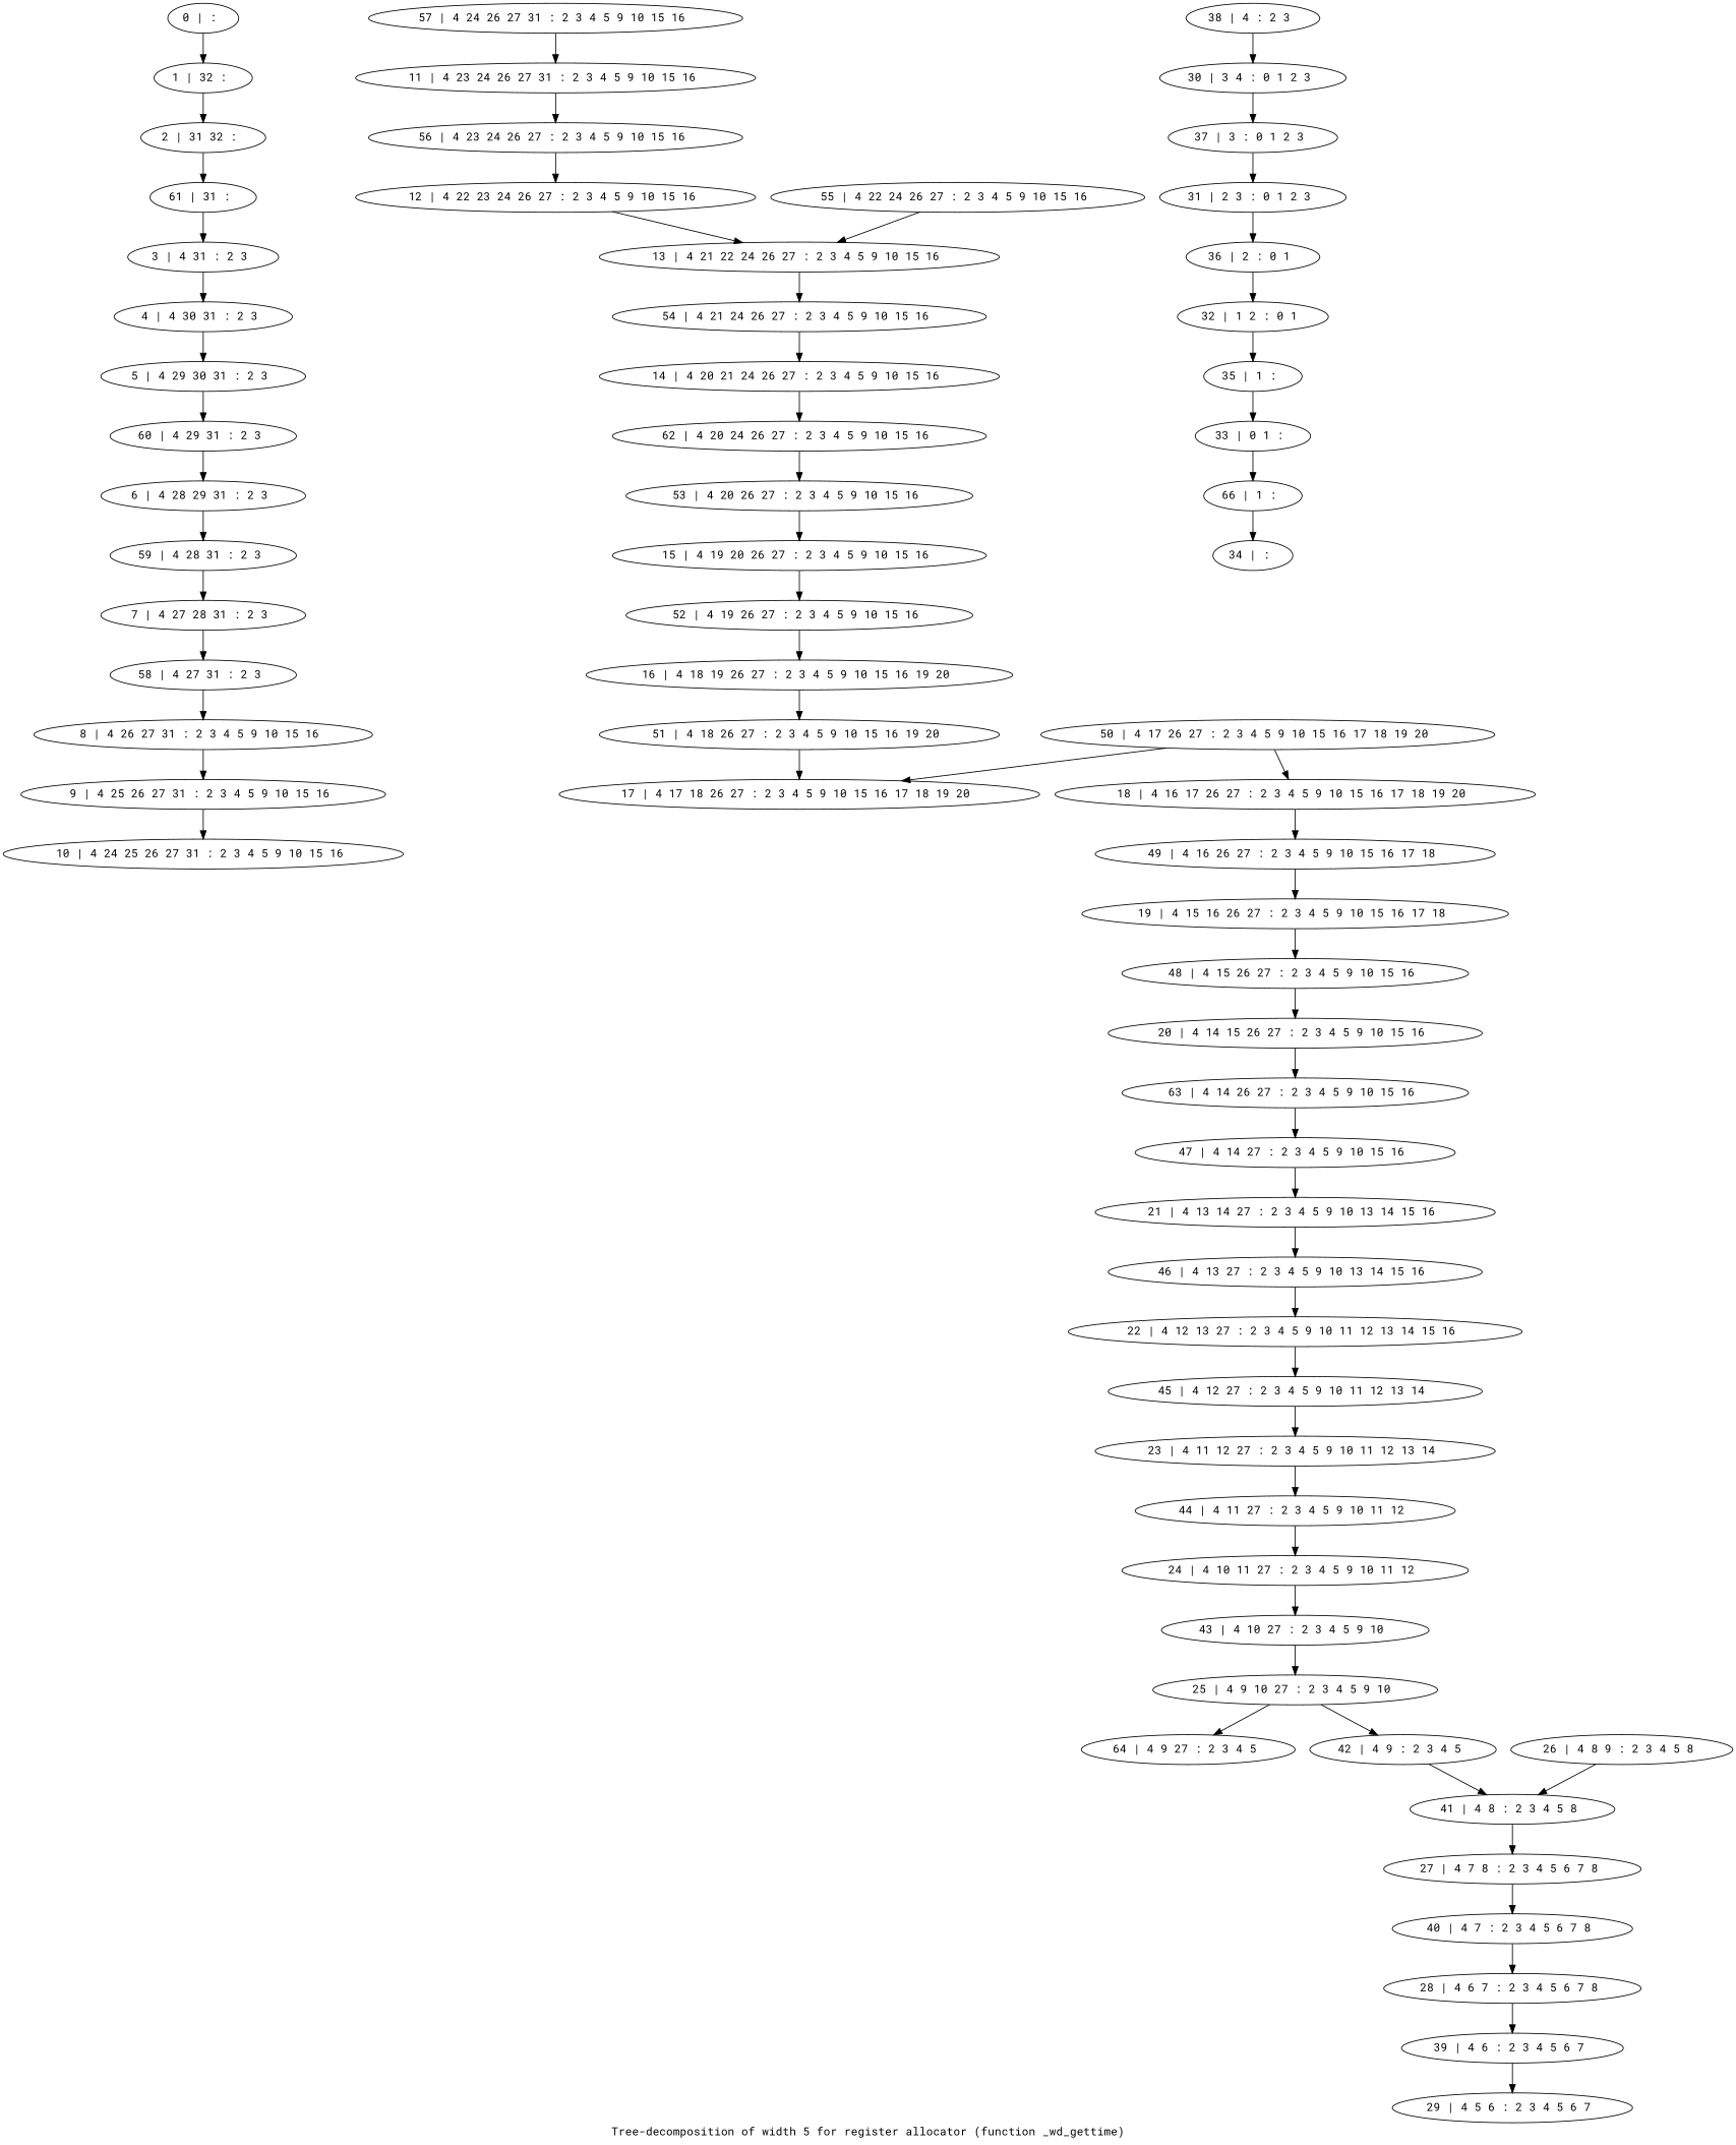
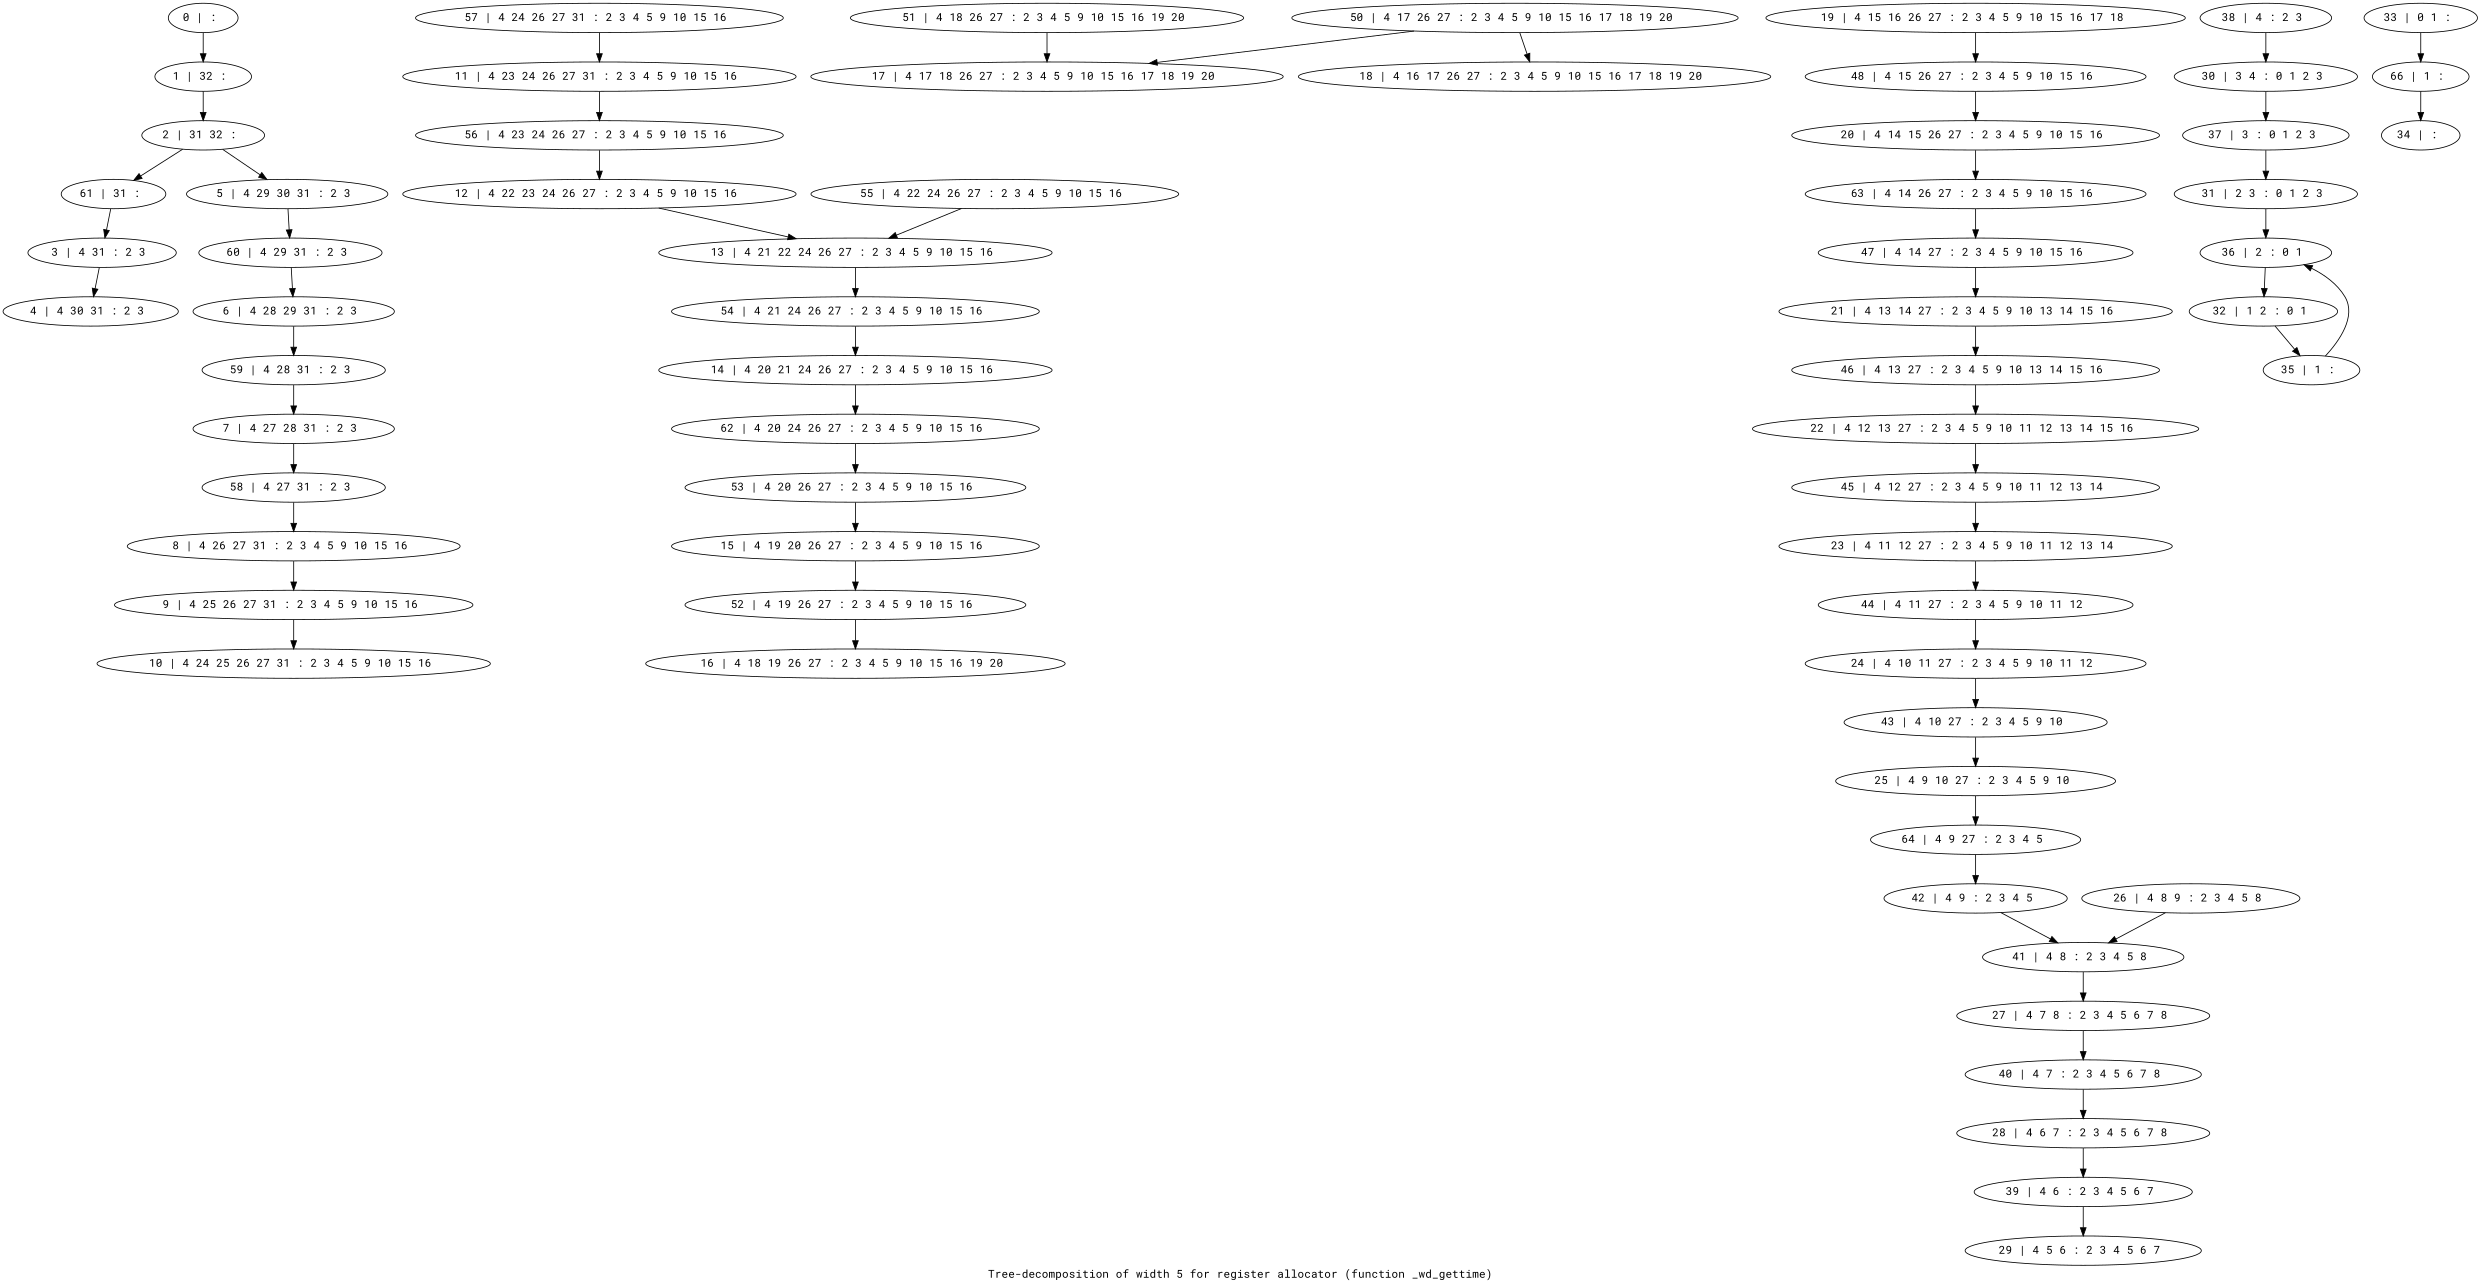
  digraph {
    fontname="Roboto Mono"
    label="Tree-decomposition of width 5 for register allocator (function _wd_gettime)"
    node [fontname="Roboto Mono"]
    edge [fontname="Roboto Mono"]
    n1 [label="0 | : "]
    n2 [label="1 | 32 : "]
    n3 [label="2 | 31 32 : "]
    n4 [label="61 | 31 : "]
    n5 [label="3 | 4 31 : 2 3 "]
    n6 [label="4 | 4 30 31 : 2 3 "]
    n7 [label="5 | 4 29 30 31 : 2 3 "]
    n8 [label="60 | 4 29 31 : 2 3 "]
    n9 [label="6 | 4 28 29 31 : 2 3 "]
    n10 [label="59 | 4 28 31 : 2 3 "]
    n11 [label="7 | 4 27 28 31 : 2 3 "]
    n12 [label="58 | 4 27 31 : 2 3 "]
    n13 [label="8 | 4 26 27 31 : 2 3 4 5 9 10 15 16 "]
    n14 [label="9 | 4 25 26 27 31 : 2 3 4 5 9 10 15 16 "]
    n15 [label="10 | 4 24 25 26 27 31 : 2 3 4 5 9 10 15 16 "]
    n16 [label="57 | 4 24 26 27 31 : 2 3 4 5 9 10 15 16 "]
    n17 [label="11 | 4 23 24 26 27 31 : 2 3 4 5 9 10 15 16 "]
    n18 [label="56 | 4 23 24 26 27 : 2 3 4 5 9 10 15 16 "]
    n19 [label="12 | 4 22 23 24 26 27 : 2 3 4 5 9 10 15 16 "]
    n20 [label="13 | 4 21 22 24 26 27 : 2 3 4 5 9 10 15 16 "]
    n21 [label="55 | 4 22 24 26 27 : 2 3 4 5 9 10 15 16 "]
    n22 [label="54 | 4 21 24 26 27 : 2 3 4 5 9 10 15 16 "]
    n23 [label="14 | 4 20 21 24 26 27 : 2 3 4 5 9 10 15 16 "]
    n24 [label="62 | 4 20 24 26 27 : 2 3 4 5 9 10 15 16 "]
    n25 [label="53 | 4 20 26 27 : 2 3 4 5 9 10 15 16 "]
    n26 [label="15 | 4 19 20 26 27 : 2 3 4 5 9 10 15 16 "]
    n27 [label="52 | 4 19 26 27 : 2 3 4 5 9 10 15 16 "]
    n28 [label="16 | 4 18 19 26 27 : 2 3 4 5 9 10 15 16 19 20 "]
    n29 [label="51 | 4 18 26 27 : 2 3 4 5 9 10 15 16 19 20 "]
    n30 [label="17 | 4 17 18 26 27 : 2 3 4 5 9 10 15 16 17 18 19 20 "]
    n31 [label="50 | 4 17 26 27 : 2 3 4 5 9 10 15 16 17 18 19 20 "]
    n32 [label="18 | 4 16 17 26 27 : 2 3 4 5 9 10 15 16 17 18 19 20 "]
-   n33 [label="49 | 4 16 26 27 : 2 3 4 5 9 10 15 16 17 18 "]
    n34 [label="19 | 4 15 16 26 27 : 2 3 4 5 9 10 15 16 17 18 "]
    n35 [label="48 | 4 15 26 27 : 2 3 4 5 9 10 15 16 "]
    n36 [label="20 | 4 14 15 26 27 : 2 3 4 5 9 10 15 16 "]
    n37 [label="63 | 4 14 26 27 : 2 3 4 5 9 10 15 16 "]
    n38 [label="47 | 4 14 27 : 2 3 4 5 9 10 15 16 "]
    n39 [label="21 | 4 13 14 27 : 2 3 4 5 9 10 13 14 15 16 "]
    n40 [label="46 | 4 13 27 : 2 3 4 5 9 10 13 14 15 16 "]
    n41 [label="22 | 4 12 13 27 : 2 3 4 5 9 10 11 12 13 14 15 16 "]
    n42 [label="45 | 4 12 27 : 2 3 4 5 9 10 11 12 13 14 "]
    n43 [label="23 | 4 11 12 27 : 2 3 4 5 9 10 11 12 13 14 "]
    n44 [label="44 | 4 11 27 : 2 3 4 5 9 10 11 12 "]
    n45 [label="24 | 4 10 11 27 : 2 3 4 5 9 10 11 12 "]
    n46 [label="43 | 4 10 27 : 2 3 4 5 9 10 "]
    n47 [label="25 | 4 9 10 27 : 2 3 4 5 9 10 "]
    n48 [label="64 | 4 9 27 : 2 3 4 5 "]
    n49 [label="42 | 4 9 : 2 3 4 5 "]
    n50 [label="26 | 4 8 9 : 2 3 4 5 8 "]
    n51 [label="41 | 4 8 : 2 3 4 5 8 "]
    n52 [label="27 | 4 7 8 : 2 3 4 5 6 7 8 "]
    n53 [label="40 | 4 7 : 2 3 4 5 6 7 8 "]
    n54 [label="28 | 4 6 7 : 2 3 4 5 6 7 8 "]
    n55 [label="39 | 4 6 : 2 3 4 5 6 7 "]
    n56 [label="29 | 4 5 6 : 2 3 4 5 6 7 "]
    n57 [label="30 | 3 4 : 0 1 2 3 "]
    n58 [label="37 | 3 : 0 1 2 3 "]
    n59 [label="31 | 2 3 : 0 1 2 3 "]
    n60 [label="36 | 2 : 0 1 "]
    n61 [label="32 | 1 2 : 0 1 "]
    n62 [label="35 | 1 : "]
    n63 [label="33 | 0 1 : "]
    n64 [label="66 | 1 : "]
    n65 [label="34 | : "]
    n66 [label="38 | 4 : 2 3 "]
    n1 -> n2
    n2 -> n3
    n3 -> n4
    n4 -> n5
    n5 -> n6
-   n6 -> n7
+   n3 -> n7
    n7 -> n8
    n8 -> n9
    n9 -> n10
    n10 -> n11
    n11 -> n12
    n12 -> n13
    n13 -> n14
    n14 -> n15
    n16 -> n17
    n17 -> n18
    n18 -> n19
    n19 -> n20
    n20 -> n22
    n21 -> n20
    n22 -> n23
    n23 -> n24
    n24 -> n25
    n25 -> n26
    n26 -> n27
    n27 -> n28
-   n28 -> n29
    n29 -> n30
    n31 -> n30
    n31 -> n32
-   n32 -> n33
-   n33 -> n34
    n34 -> n35
    n35 -> n36
    n36 -> n37
    n37 -> n38
    n38 -> n39
    n39 -> n40
    n40 -> n41
    n41 -> n42
    n42 -> n43
    n43 -> n44
    n44 -> n45
    n45 -> n46
    n46 -> n47
    n47 -> n48
-   n47 -> n49
+   n48 -> n49
    n49 -> n51
    n50 -> n51
    n51 -> n52
    n52 -> n53
    n53 -> n54
    n54 -> n55
    n55 -> n56
    n57 -> n58
    n58 -> n59
    n59 -> n60
    n60 -> n61
    n61 -> n62
-   n62 -> n63
+   n62 -> n60
    n63 -> n64
    n64 -> n65
    n66 -> n57
  }
